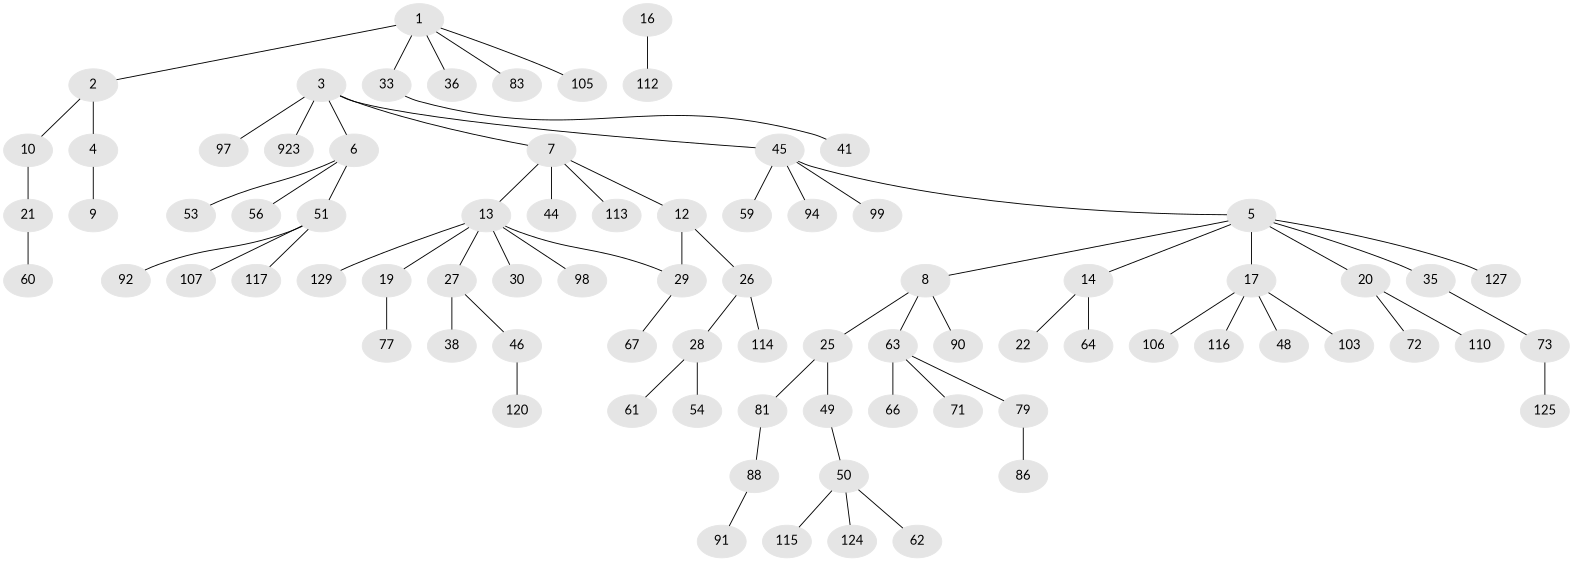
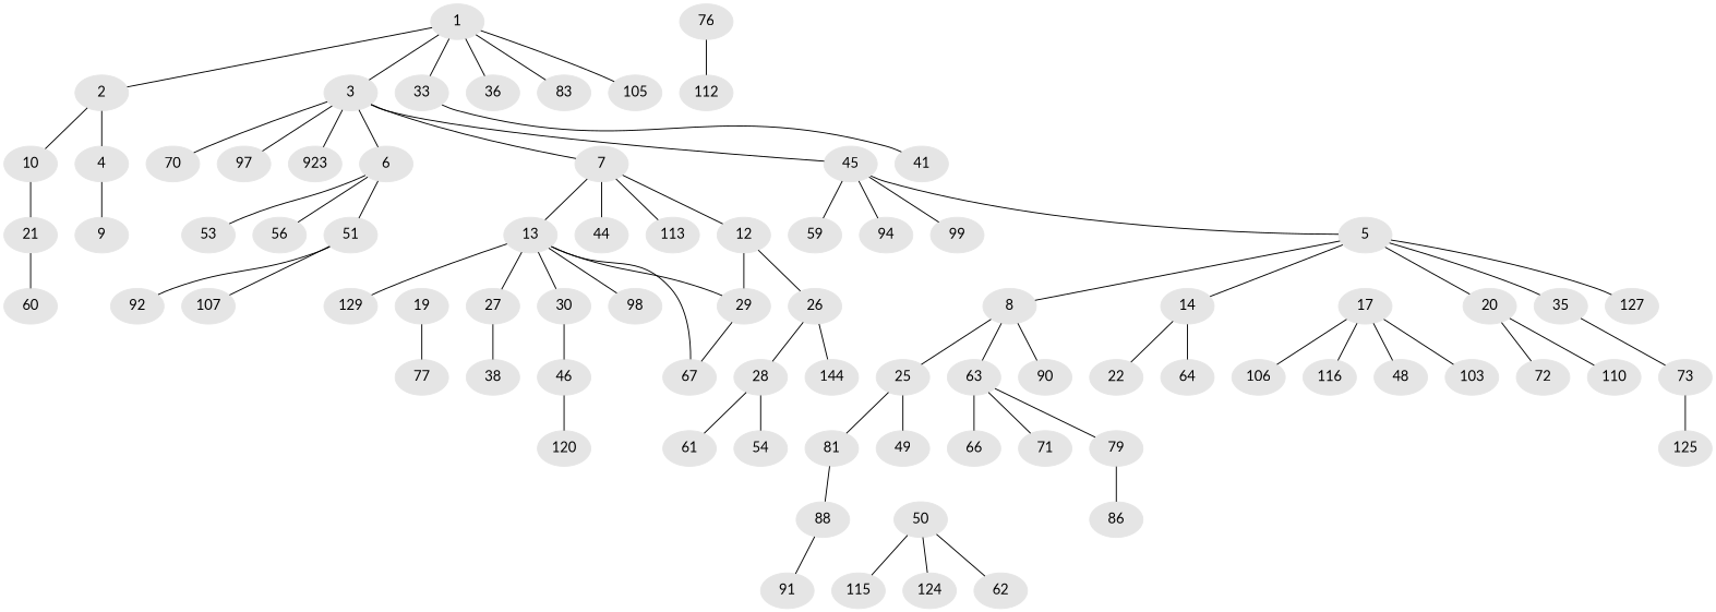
  graph {
    fontname=Lato
    node [color=gray90 fontname=Lato style=filled]
    edge [fontname=Lato]
    1 [super="+11"]
    2
    3 [super="+34"]
    33 [super="+40"]
    36 [super="+57"]
    83
    105
    4
    10 [super="+31"]
    6 [super="+37"]
    7
    45 [super="+68"]
+   70
    97
    n15 [label=923]
    41
    9
    21 [super="+32"]
    5 [super="+24"]
    8 [super="+23"]
    14 [super="+55"]
    17 [super="+82"]
    20 [super="+100"]
    35
    127
    51 [super="+118"]
    53 [super="+85"]
    56 [super="+65"]
    12 [super="+42"]
    13 [super="+15"]
    44
    113 [super="+121"]
    59 [super="+60"]
    94
    99
    25 [super="+39"]
    63 [super="+101"]
    90
    22 [super="+47"]
    64 [super="+126"]
    48
    103
    106
    116
    72
    110
    n47 [label=73 super="+78"]
    92
    107
-   117
    26 [super="+52"]
    29 [super="+73"]
    19
    27 [super="+102"]
    30 [super="+43"]
    98
    129
    49 [super="+111"]
    81
    66 [super="+75"]
    71 [super="+108"]
    79 [super="+84"]
    n63 [label=60]
    28 [super="+58"]
-   114
+   114 [label=144]
    67
-   16 [super="+95"]
+   16 [super="+95" label=76]
    112 [super="+128"]
    77 [super="+119"]
    38
    46 [super="+80"]
    50 [super="+93"]
    88 [super="+104"]
    54
    61
    120
    125
    62
    115
    124
    86 [super="+109"]
    91
    1 -- 2
+   1 -- 3
    1 -- 33
    1 -- 36
    1 -- 83
    1 -- 105
    2 -- 4
    2 -- 10
    3 -- 6
    3 -- 7
    3 -- 45
+   3 -- 70
    3 -- 97
    3 -- n15
    33 -- 41
    4 -- 9
    10 -- 21
    6 -- 51
    6 -- 53
    6 -- 56
    7 -- 12
    7 -- 13
    7 -- 44
    7 -- 113
    45 -- 5
    45 -- 59
    45 -- 94
    45 -- 99
    21 -- n63
    5 -- 8
    5 -- 14
-   5 -- 17
    5 -- 20
    5 -- 35
    5 -- 127
    8 -- 25
    8 -- 63
    8 -- 90
    14 -- 22
    14 -- 64
    17 -- 48
    17 -- 103
    17 -- 106
    17 -- 116
    20 -- 72
    20 -- 110
    35 -- n47
    51 -- 92
    51 -- 107
-   51 -- 117
    12 -- 26
    12 -- 29
    13 -- 29
-   13 -- 19
+   13 -- 67
    13 -- 27
    13 -- 30
    13 -- 98
    13 -- 129
    25 -- 49
    25 -- 81
    63 -- 66
    63 -- 71
    63 -- 79
    n47 -- 125
    26 -- 28
    26 -- 114
    29 -- 67
    19 -- 77
    27 -- 38
-   27 -- 46
-   49 -- 50
+   30 -- 46
    81 -- 88
    79 -- 86
    28 -- 54
    28 -- 61
    16 -- 112
    46 -- 120
    50 -- 62
    50 -- 115
    50 -- 124
    88 -- 91
  }
